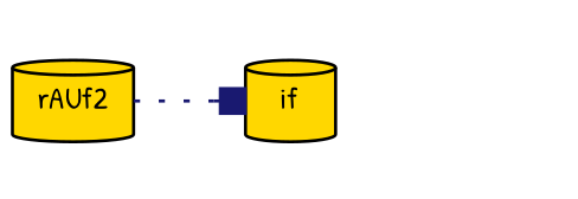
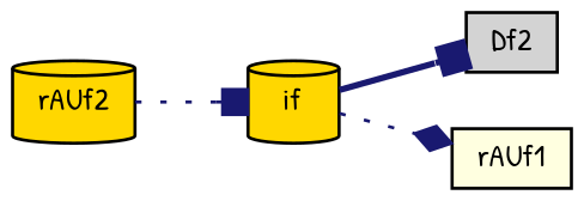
  digraph {
    fontname="Patrick Hand"
    rankdir=LR
    node [color=black fillcolor=gold fontname="Patrick Hand" fontsize=10 shape=cylinder style=filled]
    edge [arrowhead=box color=midnightblue fontname="Patrick Hand" fontsize=10 labelfontname=Helvetica labelfontsize=10 style=dotted]
    n1 [fontcolor=black height=0.2 label=if width=0.4]
+   n2 [fillcolor=lightgrey height=0.2 label=Df2 shape=box width=0.4]
+   n3 [fillcolor=lightyellow height=0.2 label=rAUf1 shape=box width=0.4]
    n4 [height=0.2 label=rAUf2 width=0.4]
+   n1 -> n2 [style=bold]
+   n1 -> n3 [arrowhead=diamond]
    n4 -> n1
  }
